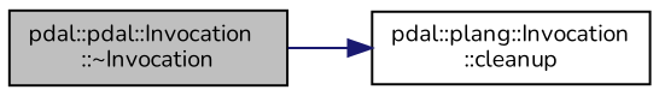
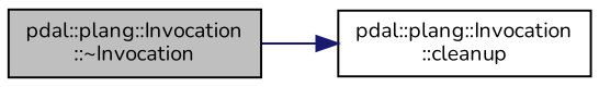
  digraph {
    rankdir=LR
    fontname=Nunito
    node [color=black fontname=Nunito fontsize=10 shape=record style=filled]
-   n1 [fillcolor=grey75 fontcolor=black height=0.2 label="pdal::pdal::Invocation\l::~Invocation" width=0.4]
+   n1 [fillcolor=grey75 fontcolor=black height=0.2 label="pdal::plang::Invocation\l::~Invocation" width=0.4]
    n2 [fillcolor=white height=0.2 label="pdal::plang::Invocation\l::cleanup" width=0.4]
    n1 -> n2 [color=midnightblue fontname=Nunito fontsize=10 labelfontname=Helvetica labelfontsize=10 style=solid]
  }
